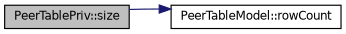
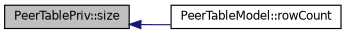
  digraph {
    rankdir=LR
    node [color=black fontname=Helvetica fontsize=10 shape=record style=filled]
    n1 [fillcolor=grey75 fontcolor=black height=0.2 label="PeerTablePriv::size" width=0.4]
    n2 [fillcolor=white height=0.2 label="PeerTableModel::rowCount" width=0.4]
-   n2 -> n1 [color=midnightblue dir=back fontname=Helvetica fontsize=10 labelfontname=Helvetica labelfontsize=10 style=solid]
+   n1 -> n2 [color=midnightblue dir=back fontname=Helvetica fontsize=10 labelfontname=Helvetica labelfontsize=10 style=solid]
  }
